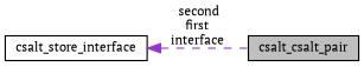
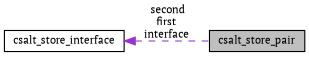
  digraph {
    rankdir=LR
    fontname="PT Serif"
    node [color=black fontname="PT Serif" fontsize=10 shape=record style=filled]
-   n1 [fillcolor=grey75 fontcolor=black height=0.2 label=csalt_csalt_pair width=0.4]
+   n1 [fillcolor=grey75 fontcolor=black height=0.2 label=csalt_store_pair width=0.4]
    n2 [fillcolor=white height=0.2 label=csalt_store_interface width=0.4]
    n2 -> n1 [color=darkorchid3 dir=back fontname="PT Serif" fontsize=10 label=" second\nfirst\ninterface" labelfontname=Helvetica labelfontsize=10 style=dashed]
  }
